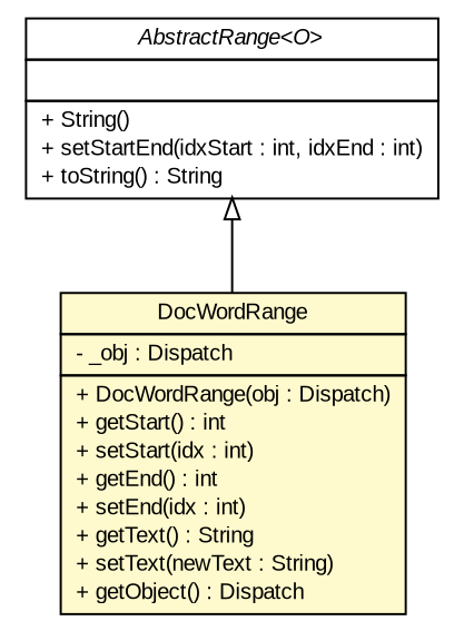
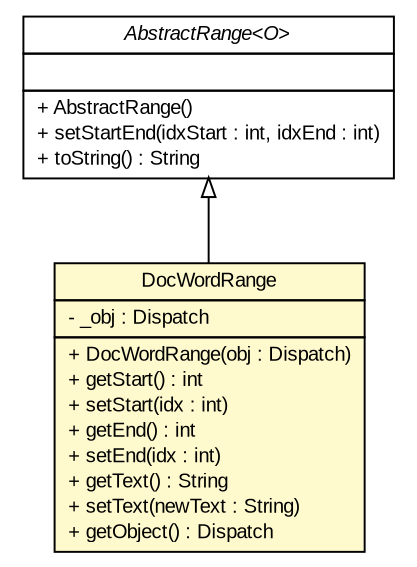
  digraph {
    nodesep=0.25
    ranksep=0.5
    node [fontcolor=black fontname=arial fontsize=10.0 shape=plaintext]
-   n1 [label=<<table title="org.tanjakostic.jcleancim.docgen.writer.AbstractRange" border="0" cellborder="1" cellspacing="0" cellpadding="2" port="p" href="../../AbstractRange.html"> 		<tr><td><table border="0" cellspacing="0" cellpadding="1"> <tr><td align="center" balign="center"><font face="Arial Italic"> AbstractRange&lt;O&gt; </font></td></tr> 		</table></td></tr> 		<tr><td><table border="0" cellspacing="0" cellpadding="1"> <tr><td align="left" balign="left">  </td></tr> 		</table></td></tr> 		<tr><td><table border="0" cellspacing="0" cellpadding="1"> <tr><td align="left" balign="left"> + String() </td></tr> <tr><td align="left" balign="left"> + setStartEnd(idxStart : int, idxEnd : int) </td></tr> <tr><td align="left" balign="left"> + toString() : String </td></tr> 		</table></td></tr> 		</table>>]
+   n1 [label=<<table title="org.tanjakostic.jcleancim.docgen.writer.AbstractRange" border="0" cellborder="1" cellspacing="0" cellpadding="2" port="p" href="../../AbstractRange.html"> 		<tr><td><table border="0" cellspacing="0" cellpadding="1"> <tr><td align="center" balign="center"><font face="Arial Italic"> AbstractRange&lt;O&gt; </font></td></tr> 		</table></td></tr> 		<tr><td><table border="0" cellspacing="0" cellpadding="1"> <tr><td align="left" balign="left">  </td></tr> 		</table></td></tr> 		<tr><td><table border="0" cellspacing="0" cellpadding="1"> <tr><td align="left" balign="left"> + AbstractRange() </td></tr> <tr><td align="left" balign="left"> + setStartEnd(idxStart : int, idxEnd : int) </td></tr> <tr><td align="left" balign="left"> + toString() : String </td></tr> 		</table></td></tr> 		</table>>]
    n2 [label=<<table title="org.tanjakostic.jcleancim.docgen.writer.word.doc.DocWordRange" border="0" cellborder="1" cellspacing="0" cellpadding="2" port="p" bgcolor="lemonChiffon" href="./DocWordRange.html"> 		<tr><td><table border="0" cellspacing="0" cellpadding="1"> <tr><td align="center" balign="center"> DocWordRange </td></tr> 		</table></td></tr> 		<tr><td><table border="0" cellspacing="0" cellpadding="1"> <tr><td align="left" balign="left"> - _obj : Dispatch </td></tr> 		</table></td></tr> 		<tr><td><table border="0" cellspacing="0" cellpadding="1"> <tr><td align="left" balign="left"> + DocWordRange(obj : Dispatch) </td></tr> <tr><td align="left" balign="left"> + getStart() : int </td></tr> <tr><td align="left" balign="left"> + setStart(idx : int) </td></tr> <tr><td align="left" balign="left"> + getEnd() : int </td></tr> <tr><td align="left" balign="left"> + setEnd(idx : int) </td></tr> <tr><td align="left" balign="left"> + getText() : String </td></tr> <tr><td align="left" balign="left"> + setText(newText : String) </td></tr> <tr><td align="left" balign="left"> + getObject() : Dispatch </td></tr> 		</table></td></tr> 		</table>>]
    n1 -> n2 [arrowtail=empty dir=back fontname=arial fontsize=10 headport=p labelfontname=arial labelfontsize=10 tailport=p]
  }
